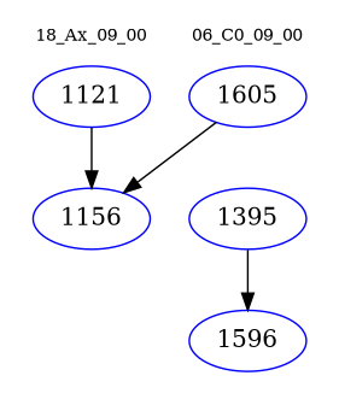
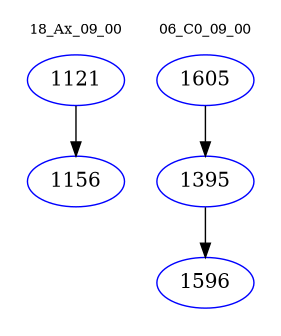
  digraph {
    node [color=blue]
    edge [color=black]
    n1 [label=1121]
    n2 [label=1156]
    n3 [label=1605]
    n4 [label=1395]
    n5 [label=1596]
    subgraph cluster_1 {
      color=white
      fontsize=10
      label="18_Ax_09_00"
      n1
      n2
    }
    subgraph cluster_2 {
      color=white
      fontsize=10
      label="06_C0_09_00"
      n3
      n4
      n5
    }
    n1 -> n2
-   n3 -> n2
+   n3 -> n4
    n4 -> n5
  }
